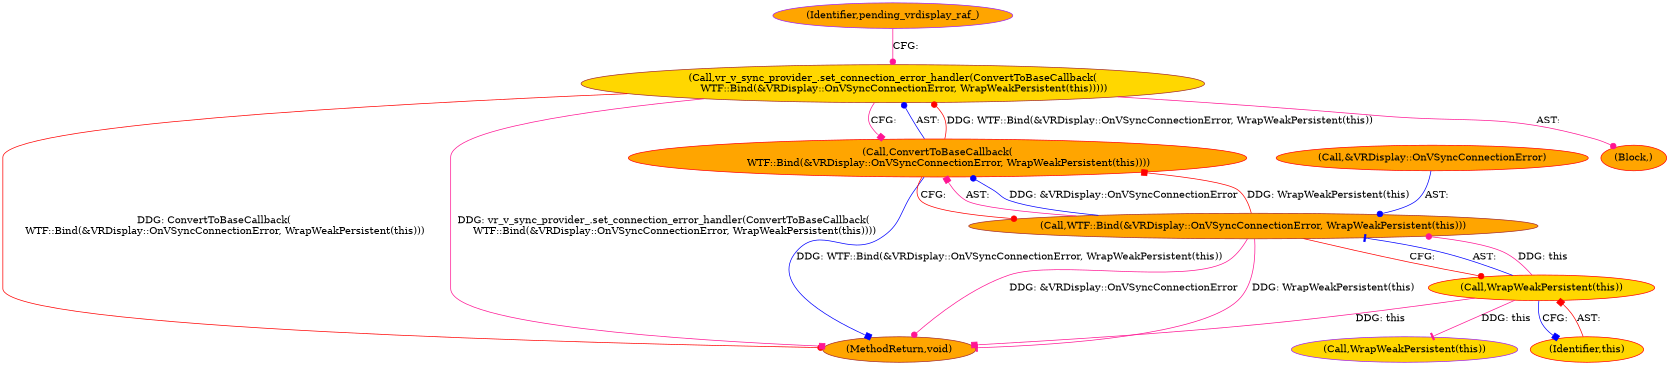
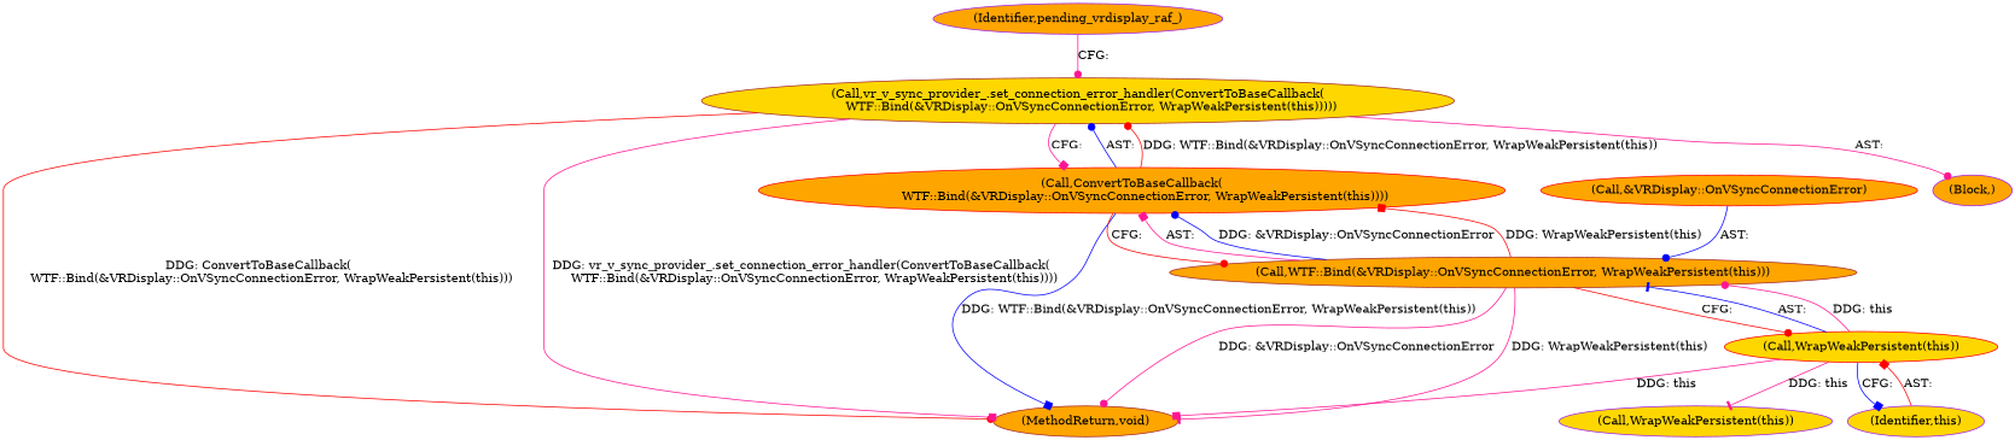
  digraph {
    fontname="DejaVu Serif"
    node [color=red fillcolor=orange fontname="DejaVu Serif" style=filled]
    edge [arrowhead=dot color=deeppink fontname="DejaVu Serif"]
    n1 [color=brown fillcolor=gold label="(Call,vr_v_sync_provider_.set_connection_error_handler(ConvertToBaseCallback(\n       WTF::Bind(&VRDisplay::OnVSyncConnectionError, WrapWeakPersistent(this)))))"]
    n2 [label="(Call,ConvertToBaseCallback(\n       WTF::Bind(&VRDisplay::OnVSyncConnectionError, WrapWeakPersistent(this))))"]
-   n3 [label="(Block,)"]
+   n3 [color=purple label="(Block,)"]
    n4 [color=brown label="(MethodReturn,void)"]
    n5 [color=brown label="(Call,WTF::Bind(&VRDisplay::OnVSyncConnectionError, WrapWeakPersistent(this)))"]
    n6 [fillcolor=gold label="(Call,WrapWeakPersistent(this))"]
    n7 [color=purple fillcolor=gold label="(Call,WrapWeakPersistent(this))"]
-   n8 [fillcolor=gold label="(Identifier,this)"]
+   n8 [color=purple fillcolor=gold label="(Identifier,this)"]
    n9 [color=purple label="(Identifier,pending_vrdisplay_raf_)"]
    n10 [label="(Call,&VRDisplay::OnVSyncConnectionError)"]
    n1 -> n2 [arrowhead=box label="CFG: "]
    n1 -> n3 [label="AST: "]
    n1 -> n4 [color=red label="DDG: ConvertToBaseCallback(\n       WTF::Bind(&VRDisplay::OnVSyncConnectionError, WrapWeakPersistent(this)))"]
    n1 -> n4 [arrowhead=box label="DDG: vr_v_sync_provider_.set_connection_error_handler(ConvertToBaseCallback(\n       WTF::Bind(&VRDisplay::OnVSyncConnectionError, WrapWeakPersistent(this))))"]
    n2 -> n1 [color=blue label="AST: "]
    n2 -> n1 [color=red label="DDG: WTF::Bind(&VRDisplay::OnVSyncConnectionError, WrapWeakPersistent(this))"]
    n2 -> n4 [arrowhead=box color=blue label="DDG: WTF::Bind(&VRDisplay::OnVSyncConnectionError, WrapWeakPersistent(this))"]
    n2 -> n5 [color=red label="CFG: "]
    n5 -> n2 [arrowhead=box label="AST: "]
    n5 -> n2 [color=blue label="DDG: &VRDisplay::OnVSyncConnectionError"]
    n5 -> n2 [arrowhead=box color=red label="DDG: WrapWeakPersistent(this)"]
    n5 -> n4 [label="DDG: &VRDisplay::OnVSyncConnectionError"]
    n5 -> n4 [arrowhead=tee label="DDG: WrapWeakPersistent(this)"]
    n5 -> n6 [color=red label="CFG: "]
    n6 -> n4 [arrowhead=box label="DDG: this"]
    n6 -> n5 [arrowhead=tee color=blue label="AST: "]
    n6 -> n5 [label="DDG: this"]
    n6 -> n7 [arrowhead=tee label="DDG: this"]
    n6 -> n8 [arrowhead=box color=blue label="CFG: "]
    n8 -> n6 [arrowhead=box color=red label="AST: "]
    n9 -> n1 [label="CFG: "]
    n10 -> n5 [color=blue label="AST: "]
  }
